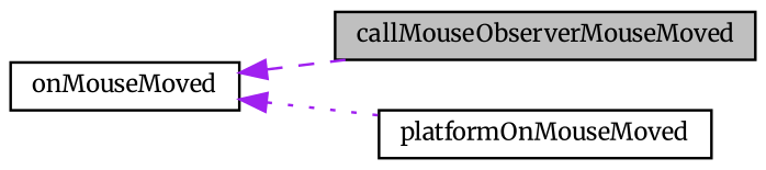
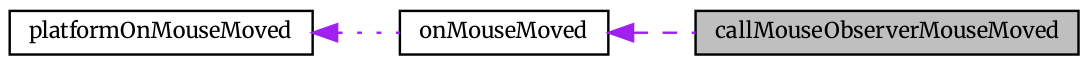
  digraph {
    fontname=Merriweather
    rankdir=LR
    node [color=black fontname=Merriweather fontsize=9 shape=record]
    edge [color=purple dir=back fontname=Merriweather fontsize=9 labelfontname=Arial labelfontsize=9]
    n1 [fillcolor=grey75 fontcolor=black height=0.2 label=callMouseObserverMouseMoved style=filled width=0.4]
    n2 [height=0.2 label=onMouseMoved width=0.4]
    n3 [height=0.2 label=platformOnMouseMoved width=0.4]
    n2 -> n1 [style=dashed]
-   n2 -> n3 [style=dotted]
+   n3 -> n2 [style=dotted]
  }
